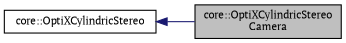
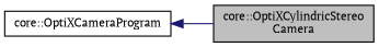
  digraph {
    rankdir=LR
    fontname="PT Serif"
    node [color=black fontname="PT Serif" fontsize=10 shape=record style=filled]
    n1 [fillcolor=grey75 fontcolor=black height=0.2 label="core::OptiXCylindricStereo\lCamera" width=0.4]
-   n2 [fillcolor=white height=0.2 label="core::OptiXCylindricStereo" width=0.4]
+   n2 [fillcolor=white height=0.2 label="core::OptiXCameraProgram" width=0.4]
    n2 -> n1 [color=midnightblue dir=back fontname="PT Serif" fontsize=10 labelfontname=Helvetica labelfontsize=10 style=solid]
  }
